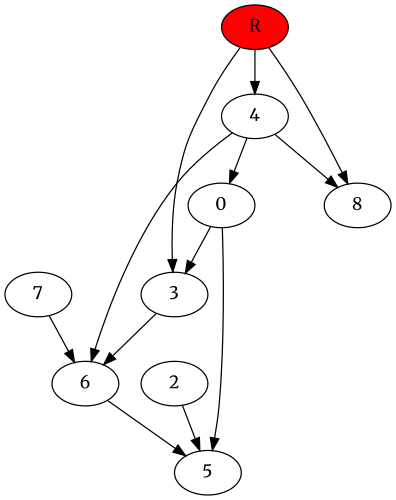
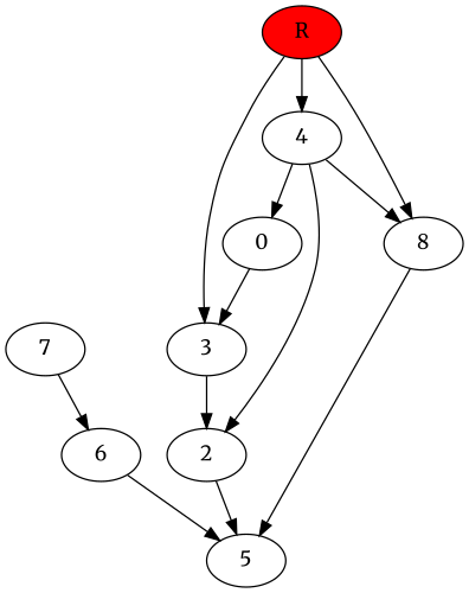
  digraph {
    fontname=Merriweather
    node [fontname=Merriweather]
    edge [fontname=Merriweather]
    n1 [label=0]
    3
    5
    6
    2
    4
    8
    7
    R [fillcolor="#ff0000" style=filled]
    n1 -> 3
-   n1 -> 5
-   3 -> 6
+   8 -> 5
+   3 -> 2
    6 -> 5
    2 -> 5
    4 -> n1
-   4 -> 6
+   4 -> 2
    4 -> 8
    7 -> 6
    R -> 3
    R -> 4
    R -> 8
  }
